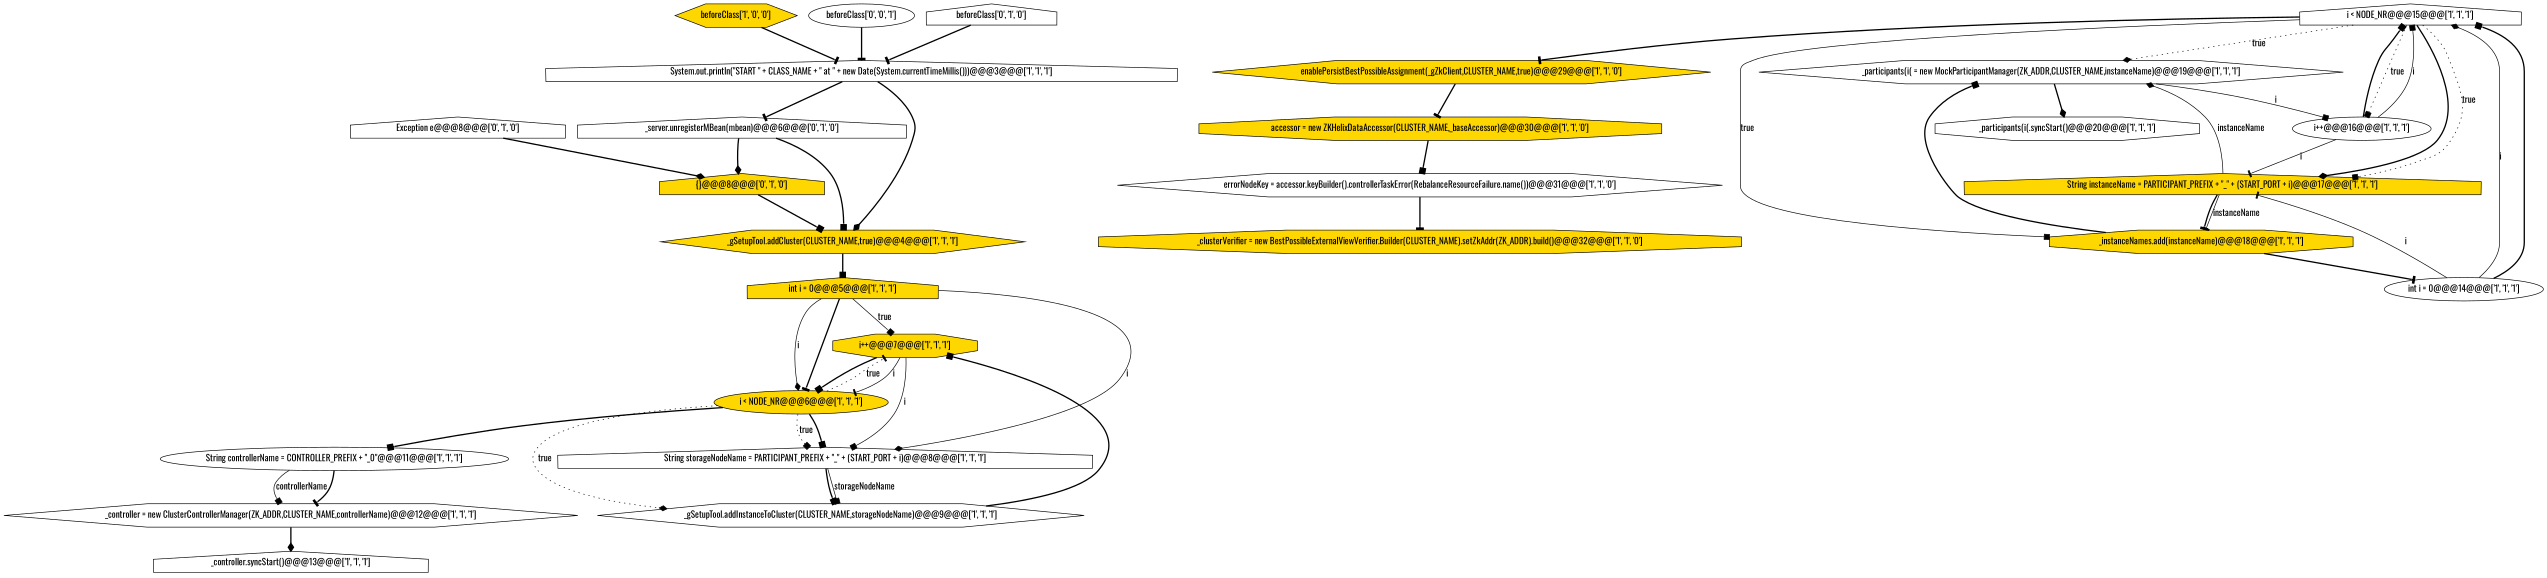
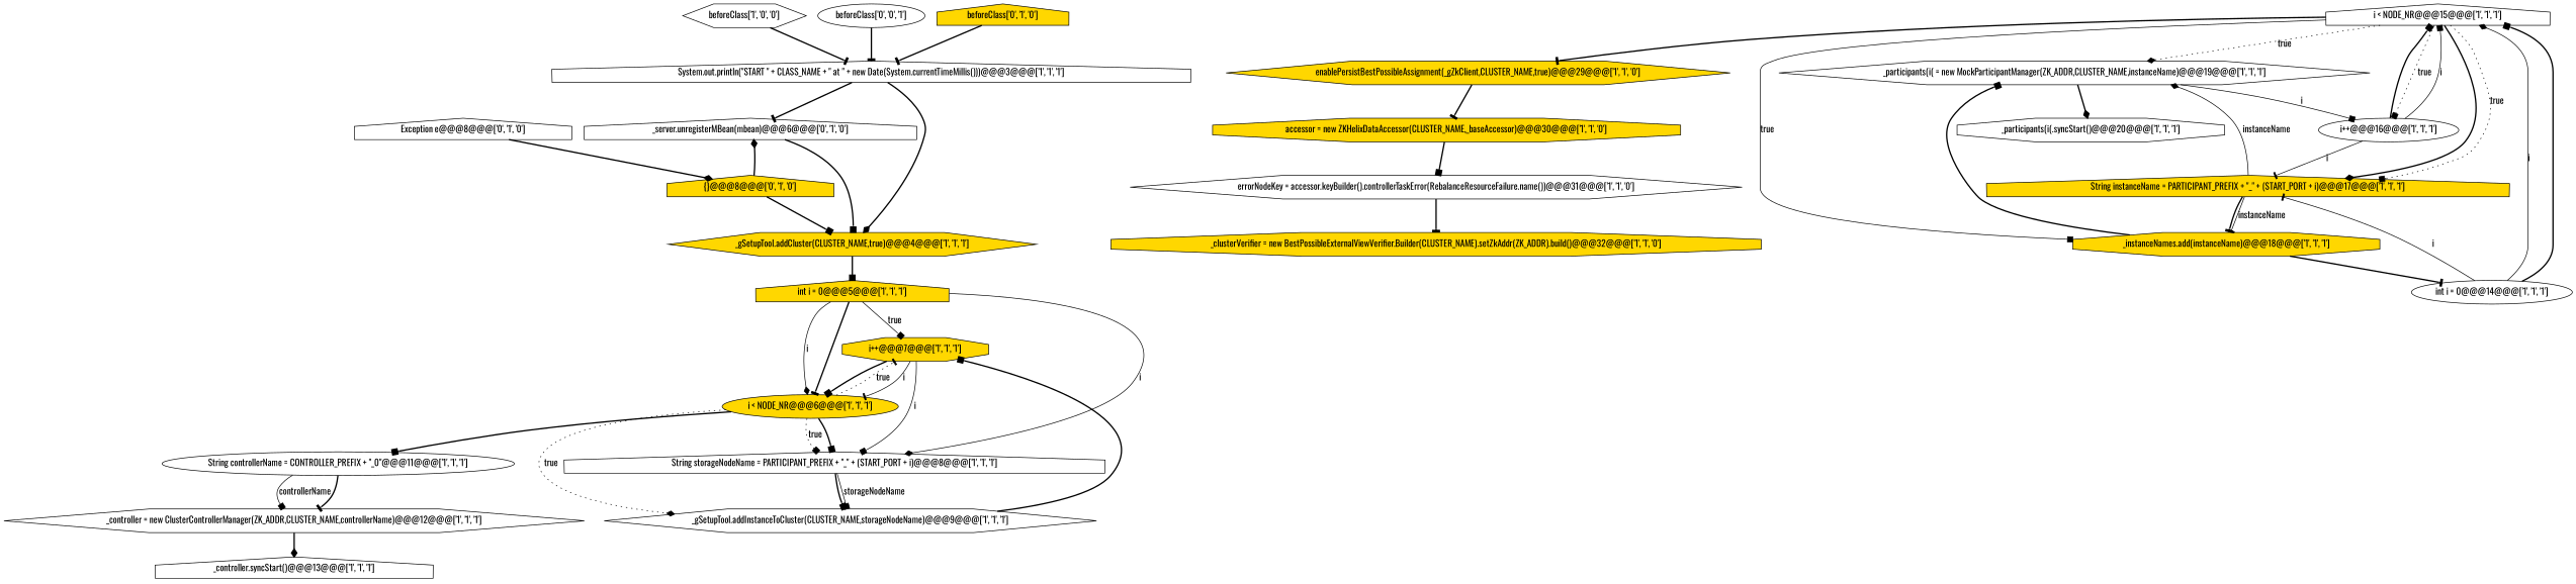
  digraph {
    fontname=Oswald
    node [fillcolor=white fontname=Oswald shape=house style=filled]
    edge [arrowhead=box fontname=Oswald style=bold]
    n1 [label="System.out.println(\"START \" + CLASS_NAME + \" at \" + new Date(System.currentTimeMillis()))@@@3@@@['1', '1', '1']"]
    n2 [label="_server.unregisterMBean(mbean)@@@6@@@['0', '1', '0']"]
    n3 [fillcolor=gold label="_gSetupTool.addCluster(CLUSTER_NAME,true)@@@4@@@['1', '1', '1']" shape=hexagon]
    n4 [fillcolor=gold label="int i = 0@@@5@@@['1', '1', '1']"]
    n5 [fillcolor=gold label="i++@@@7@@@['1', '1', '1']" shape=octagon]
    n6 [fillcolor=gold label="i < NODE_NR@@@6@@@['1', '1', '1']" shape=ellipse]
    n7 [label="String storageNodeName = PARTICIPANT_PREFIX + \"_\" + (START_PORT + i)@@@8@@@['1', '1', '1']"]
    n8 [label="_gSetupTool.addInstanceToCluster(CLUSTER_NAME,storageNodeName)@@@9@@@['1', '1', '1']" shape=hexagon]
    n9 [label="String controllerName = CONTROLLER_PREFIX + \"_0\"@@@11@@@['1', '1', '1']" shape=ellipse]
    n10 [fillcolor=gold label="_clusterVerifier = new BestPossibleExternalViewVerifier.Builder(CLUSTER_NAME).setZkAddr(ZK_ADDR).build()@@@32@@@['1', '1', '0']" shape=octagon]
-   n11 [fillcolor=gold label="beforeClass['1', '0', '0']" shape=hexagon]
+   n11 [label="beforeClass['1', '0', '0']" shape=hexagon]
    n12 [label="i < NODE_NR@@@15@@@['1', '1', '1']"]
    n13 [label="_participants(i( = new MockParticipantManager(ZK_ADDR,CLUSTER_NAME,instanceName)@@@19@@@['1', '1', '1']" shape=hexagon]
    n14 [fillcolor=gold label="_instanceNames.add(instanceName)@@@18@@@['1', '1', '1']" shape=octagon]
    n15 [fillcolor=gold label="enablePersistBestPossibleAssignment(_gZkClient,CLUSTER_NAME,true)@@@29@@@['1', '1', '0']" shape=hexagon]
    n16 [fillcolor=gold label="String instanceName = PARTICIPANT_PREFIX + \"_\" + (START_PORT + i)@@@17@@@['1', '1', '1']"]
    n17 [label="i++@@@16@@@['1', '1', '1']" shape=ellipse]
    n18 [label="_participants(i(.syncStart()@@@20@@@['1', '1', '1']" shape=octagon]
    n19 [label="int i = 0@@@14@@@['1', '1', '1']" shape=ellipse]
    n20 [fillcolor=gold label="accessor = new ZKHelixDataAccessor(CLUSTER_NAME,_baseAccessor)@@@30@@@['1', '1', '0']" shape=octagon]
    n21 [label="Exception e@@@8@@@['0', '1', '0']"]
    n22 [fillcolor=gold label="{}@@@8@@@['0', '1', '0']"]
    n23 [label="_controller = new ClusterControllerManager(ZK_ADDR,CLUSTER_NAME,controllerName)@@@12@@@['1', '1', '1']" shape=hexagon]
    n24 [label="_controller.syncStart()@@@13@@@['1', '1', '1']"]
    n25 [label="errorNodeKey = accessor.keyBuilder().controllerTaskError(RebalanceResourceFailure.name())@@@31@@@['1', '1', '0']" shape=hexagon]
    n26 [label="beforeClass['0', '0', '1']" shape=ellipse]
-   n27 [label="beforeClass['0', '1', '0']"]
+   n27 [fillcolor=gold label="beforeClass['0', '1', '0']"]
    n1 -> n2 [arrowhead=tee]
    n1 -> n3 [arrowhead=diamond]
    n2 -> n3
    n3 -> n4
    n4 -> n5 [label=true style=solid]
    n4 -> n6 [arrowhead=diamond label=i style=solid]
    n4 -> n6 [arrowhead=tee]
    n4 -> n7 [arrowhead=diamond label=i style=solid]
    n5 -> n6 [arrowhead=tee label=i style=solid]
    n5 -> n6
    n5 -> n7 [label=i style=solid]
    n6 -> n5 [arrowhead=tee label=true style=dotted]
    n6 -> n7
    n6 -> n7 [label=true style=dotted]
    n6 -> n8 [arrowhead=diamond label=true style=dotted]
    n6 -> n9
    n7 -> n8 [label=storageNodeName style=solid]
    n7 -> n8
    n8 -> n5
    n9 -> n23 [label=controllerName style=solid]
    n9 -> n23 [arrowhead=tee]
    n11 -> n1 [arrowhead=tee]
    n12 -> n13 [arrowhead=diamond label=true style=dotted]
    n12 -> n14 [label=true style=solid]
    n12 -> n15 [arrowhead=tee]
    n12 -> n16 [arrowhead=diamond]
    n12 -> n16 [label=true style=dotted]
    n12 -> n17 [label=true style=dotted]
    n13 -> n17 [label=i style=solid]
    n13 -> n18 [arrowhead=diamond]
    n14 -> n13
    n14 -> n19 [arrowhead=tee]
    n15 -> n20 [arrowhead=tee]
    n16 -> n13 [arrowhead=diamond label=instanceName style=solid]
    n16 -> n14 [arrowhead=tee label=instanceName style=solid]
    n16 -> n14 [arrowhead=tee]
    n17 -> n12 [label=i style=solid]
    n17 -> n12
    n17 -> n16 [arrowhead=tee label=i style=solid]
    n19 -> n12 [arrowhead=diamond label=i style=solid]
    n19 -> n12
    n19 -> n16 [arrowhead=tee label=i style=solid]
    n20 -> n25
    n21 -> n22 [arrowhead=diamond]
-   n2 -> n22 [arrowhead=diamond]
+   n22 -> n2 [arrowhead=diamond]
    n22 -> n3
    n23 -> n24 [arrowhead=diamond]
    n25 -> n10 [arrowhead=tee]
    n26 -> n1 [arrowhead=tee]
    n27 -> n1 [arrowhead=tee]
  }
